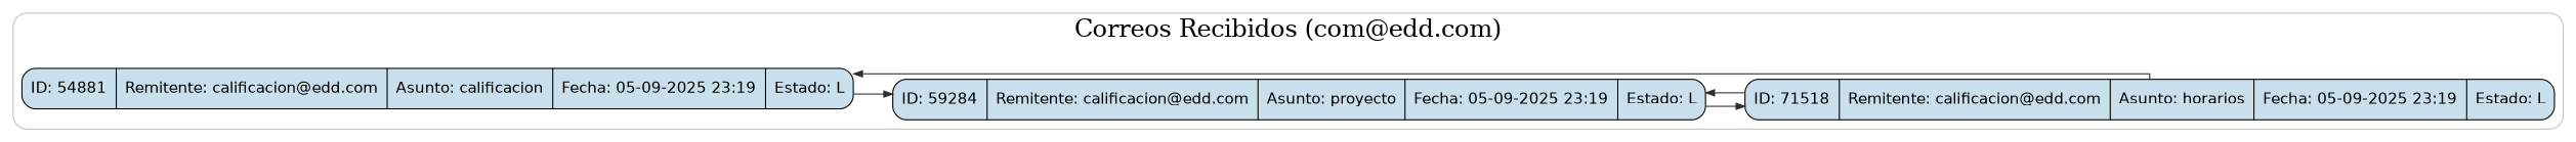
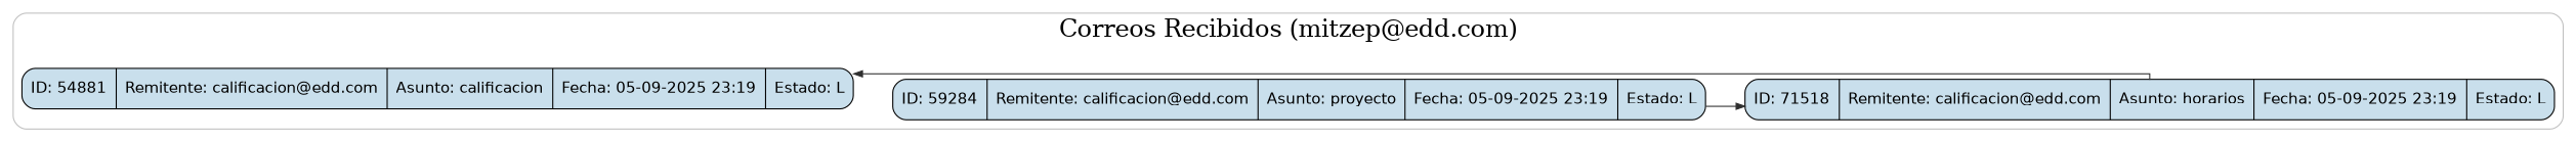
  digraph {
    bgcolor=white
    rankdir=LR
    splines=ortho
    node [fillcolor="#C9DFEC" fontname=Helvetica shape=record style="rounded,filled"]
    edge [arrowsize=0.8 color="#2E2E2E"]
    n1 [label="{ID: 54881|Remitente: calificacion@edd.com|Asunto: calificacion|Fecha: 05-09-2025 23:19|Estado: L}"]
    n2 [label="{ID: 59284|Remitente: calificacion@edd.com|Asunto: proyecto|Fecha: 05-09-2025 23:19|Estado: L}"]
    n3 [label="{ID: 71518|Remitente: calificacion@edd.com|Asunto: horarios|Fecha: 05-09-2025 23:19|Estado: L}"]
    subgraph cluster_1 {
      color="#C0C0C0"
      fontsize=22
-     label="Correos Recibidos (com@edd.com)"
+     label="Correos Recibidos (mitzep@edd.com)"
      labelloc=top
      style=rounded
      n1
      n2
      n3
    }
-   n1 -> n2
    n2 -> n3
    n3 -> n1
-   n3 -> n2
  }
